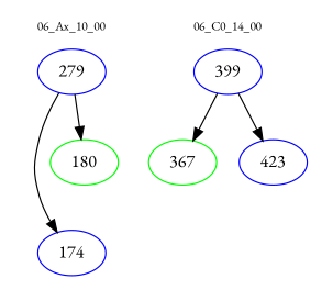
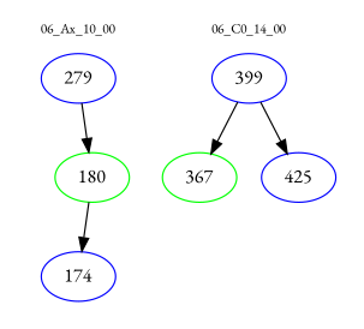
  digraph {
    fontname="EB Garamond"
    node [color=blue fontname="EB Garamond"]
    edge [color=black fontname="EB Garamond"]
    n1 [label=279]
    n2 [label=174]
    n3 [color=green label=180]
    n4 [label=399]
    n5 [color=green label=367]
-   n6 [label=423]
+   n6 [label=425]
    subgraph cluster_1 {
      color=white
      fontsize=10
      label="06_Ax_10_00"
      n1
      n2
      n3
    }
    subgraph cluster_2 {
      color=white
      fontsize=10
      label="06_C0_14_00"
      n4
      n5
      n6
    }
-   n1 -> n2
+   n3 -> n2
    n1 -> n3
    n4 -> n5
    n4 -> n6
  }
